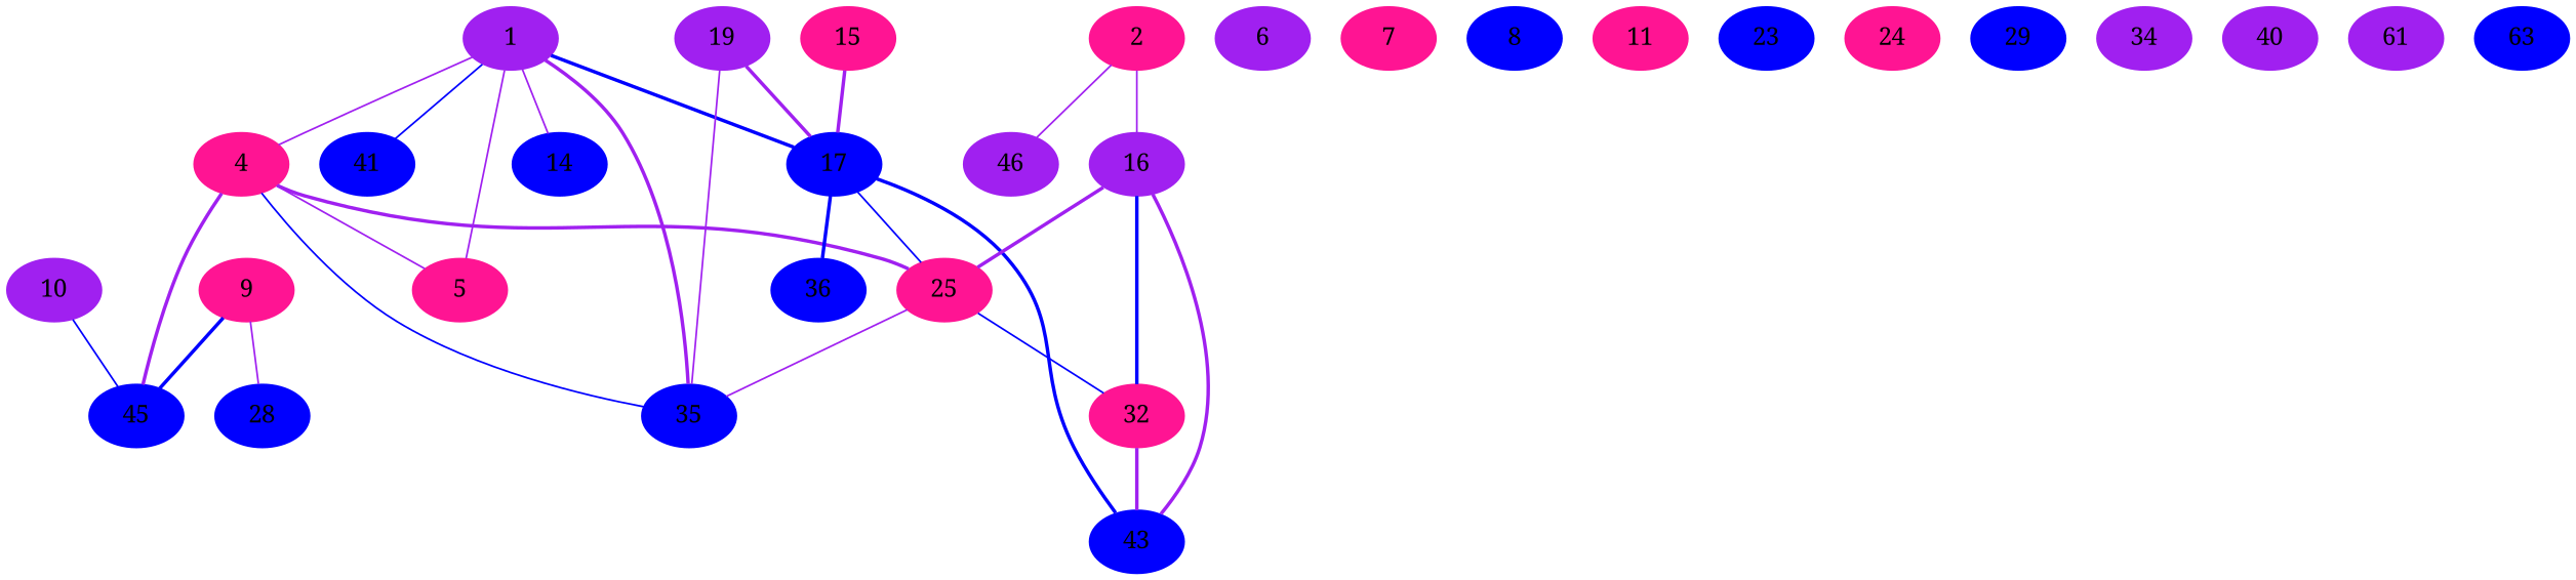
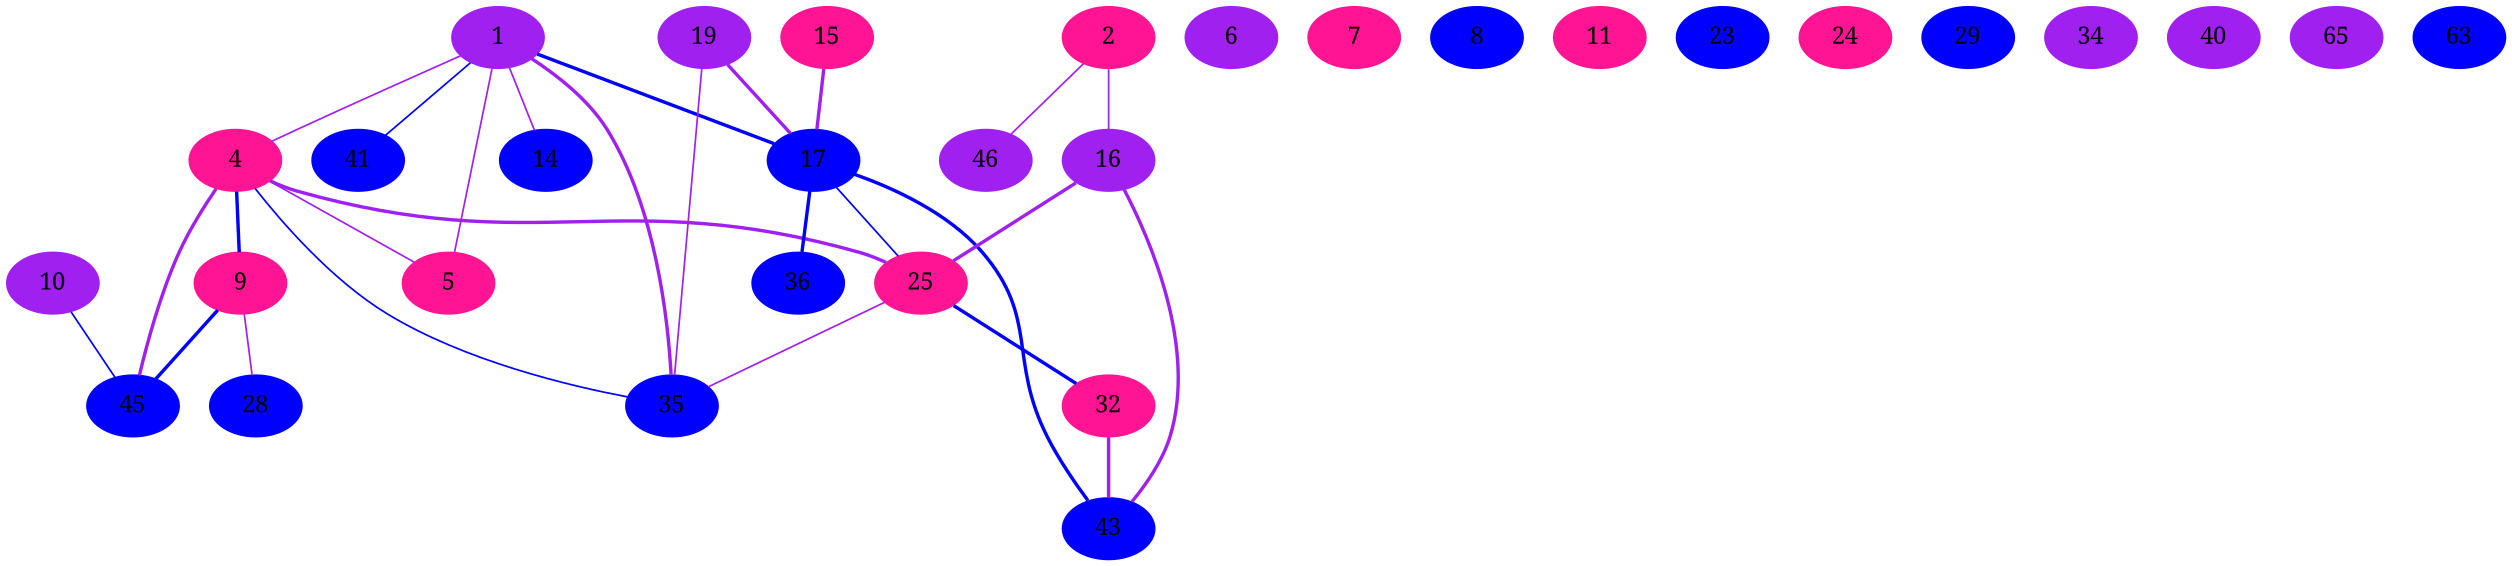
  graph {
    fontname="Noto Serif"
    node [color=blue fontname="Noto Serif" style=filled]
    edge [color=purple fontname="Noto Serif" style=solid]
    1 [color=purple super="+3+48+39"]
    4 [color=deeppink super="+13"]
    5 [color=deeppink]
    14 [super="+22"]
    17 [super="+26"]
    35
    41
    9 [color=deeppink super="+30"]
    25 [color=deeppink super="+31+33"]
    45
    43 [super="+49"]
    36
    2 [color=deeppink super="+27+51"]
    16 [color=purple super="+21+20+53"]
    46 [color=purple super="+52"]
    32 [color=deeppink super="+42"]
    28 [super="+50+54"]
    6 [color=purple]
    7 [color=deeppink]
    8
    10 [color=purple]
    11 [color=deeppink]
    n23 [color=purple label=19]
    15 [color=deeppink]
    23
    24 [color=deeppink]
    29
    34 [color=purple]
    40 [color=purple]
-   61 [color=purple]
+   61 [color=purple label=65]
    63
    1 -- 4
    1 -- 5
    1 -- 14
    1 -- 17 [color=blue style=bold]
    1 -- 35 [style=bold]
    1 -- 41 [color=blue]
    4 -- 5
    4 -- 35 [color=blue]
+   4 -- 9 [color=blue style=bold]
    4 -- 25 [style=bold]
    4 -- 45 [style=bold]
    17 -- 25 [color=blue]
    17 -- 43 [color=blue style=bold]
    17 -- 36 [color=blue style=bold]
    9 -- 45 [color=blue style=bold]
    9 -- 28
    25 -- 35
-   25 -- 32 [color=blue]
+   25 -- 32 [color=blue style=bold]
    2 -- 16 [weight=2]
    2 -- 46
    16 -- 25 [style=bold]
    16 -- 43 [style=bold]
-   16 -- 32 [color=blue style=bold]
    32 -- 43 [style=bold]
    10 -- 45 [color=blue]
    n23 -- 17 [style=bold]
    n23 -- 35
    15 -- 17 [style=bold]
  }
